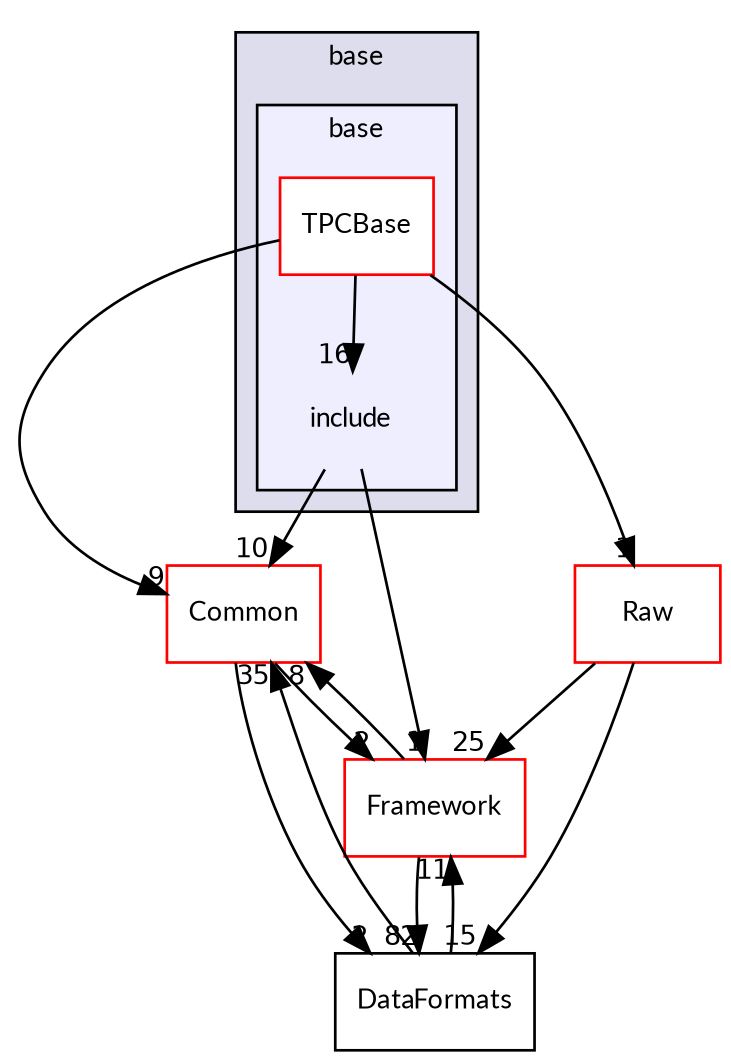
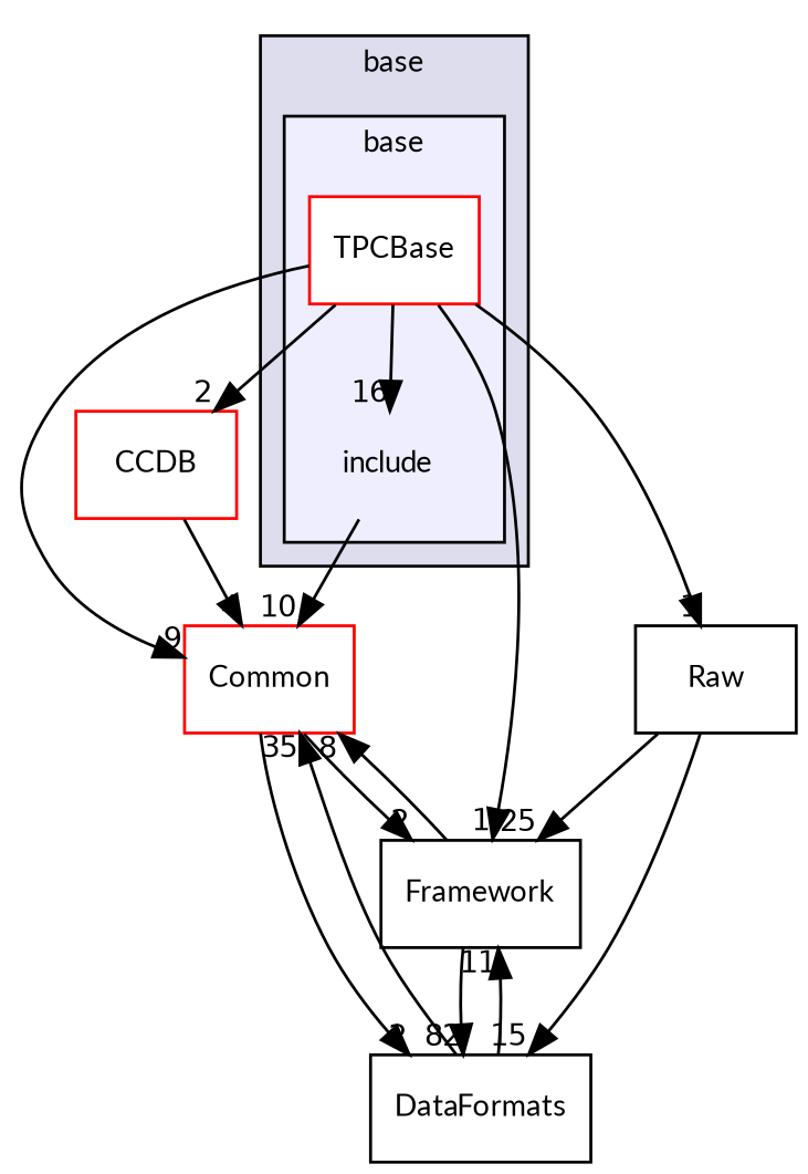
  digraph {
    compound=true
    fontname=Lato
    node [fontname=Lato fontsize=10 shape=box color=red]
    edge [fontname=Lato headlabel=2 labeldistance=1.5 labelfontname=Helvetica labelfontsize=10]
    n1 [label=include shape=plaintext color=""]
    n2 [fillcolor=white label=TPCBase style=filled]
    n3 [label=Common]
-   n5 [label=Framework]
-   n6 [label=Raw]
+   n4 [label=CCDB]
+   n5 [color=black label=Framework]
+   n6 [color=black label=Raw]
    n7 [color=black label=DataFormats]
    subgraph cluster_1 {
      bgcolor="#ddddee"
      fontsize=10
      label=base
      pencolor=black
      subgraph cluster_2 {
        bgcolor="#eeeeff"
        fontsize=10
        label=base
        pencolor=black
        n1
        n2
      }
    }
    n1 -> n3 [headlabel=10]
    n2 -> n1 [headlabel=16]
    n2 -> n3 [headlabel=9]
-   n1 -> n5 [headlabel=1]
+   n2 -> n4
+   n2 -> n5 [headlabel=1]
    n2 -> n6 [headlabel=1]
    n3 -> n5
    n3 -> n7
+   n4 -> n3 [headlabel=4]
    n5 -> n3 [headlabel=8]
    n5 -> n7 [headlabel=82]
    n6 -> n5 [headlabel=25]
    n6 -> n7 [headlabel=15]
    n7 -> n3 [headlabel=35]
    n7 -> n5 [headlabel=11]
  }
